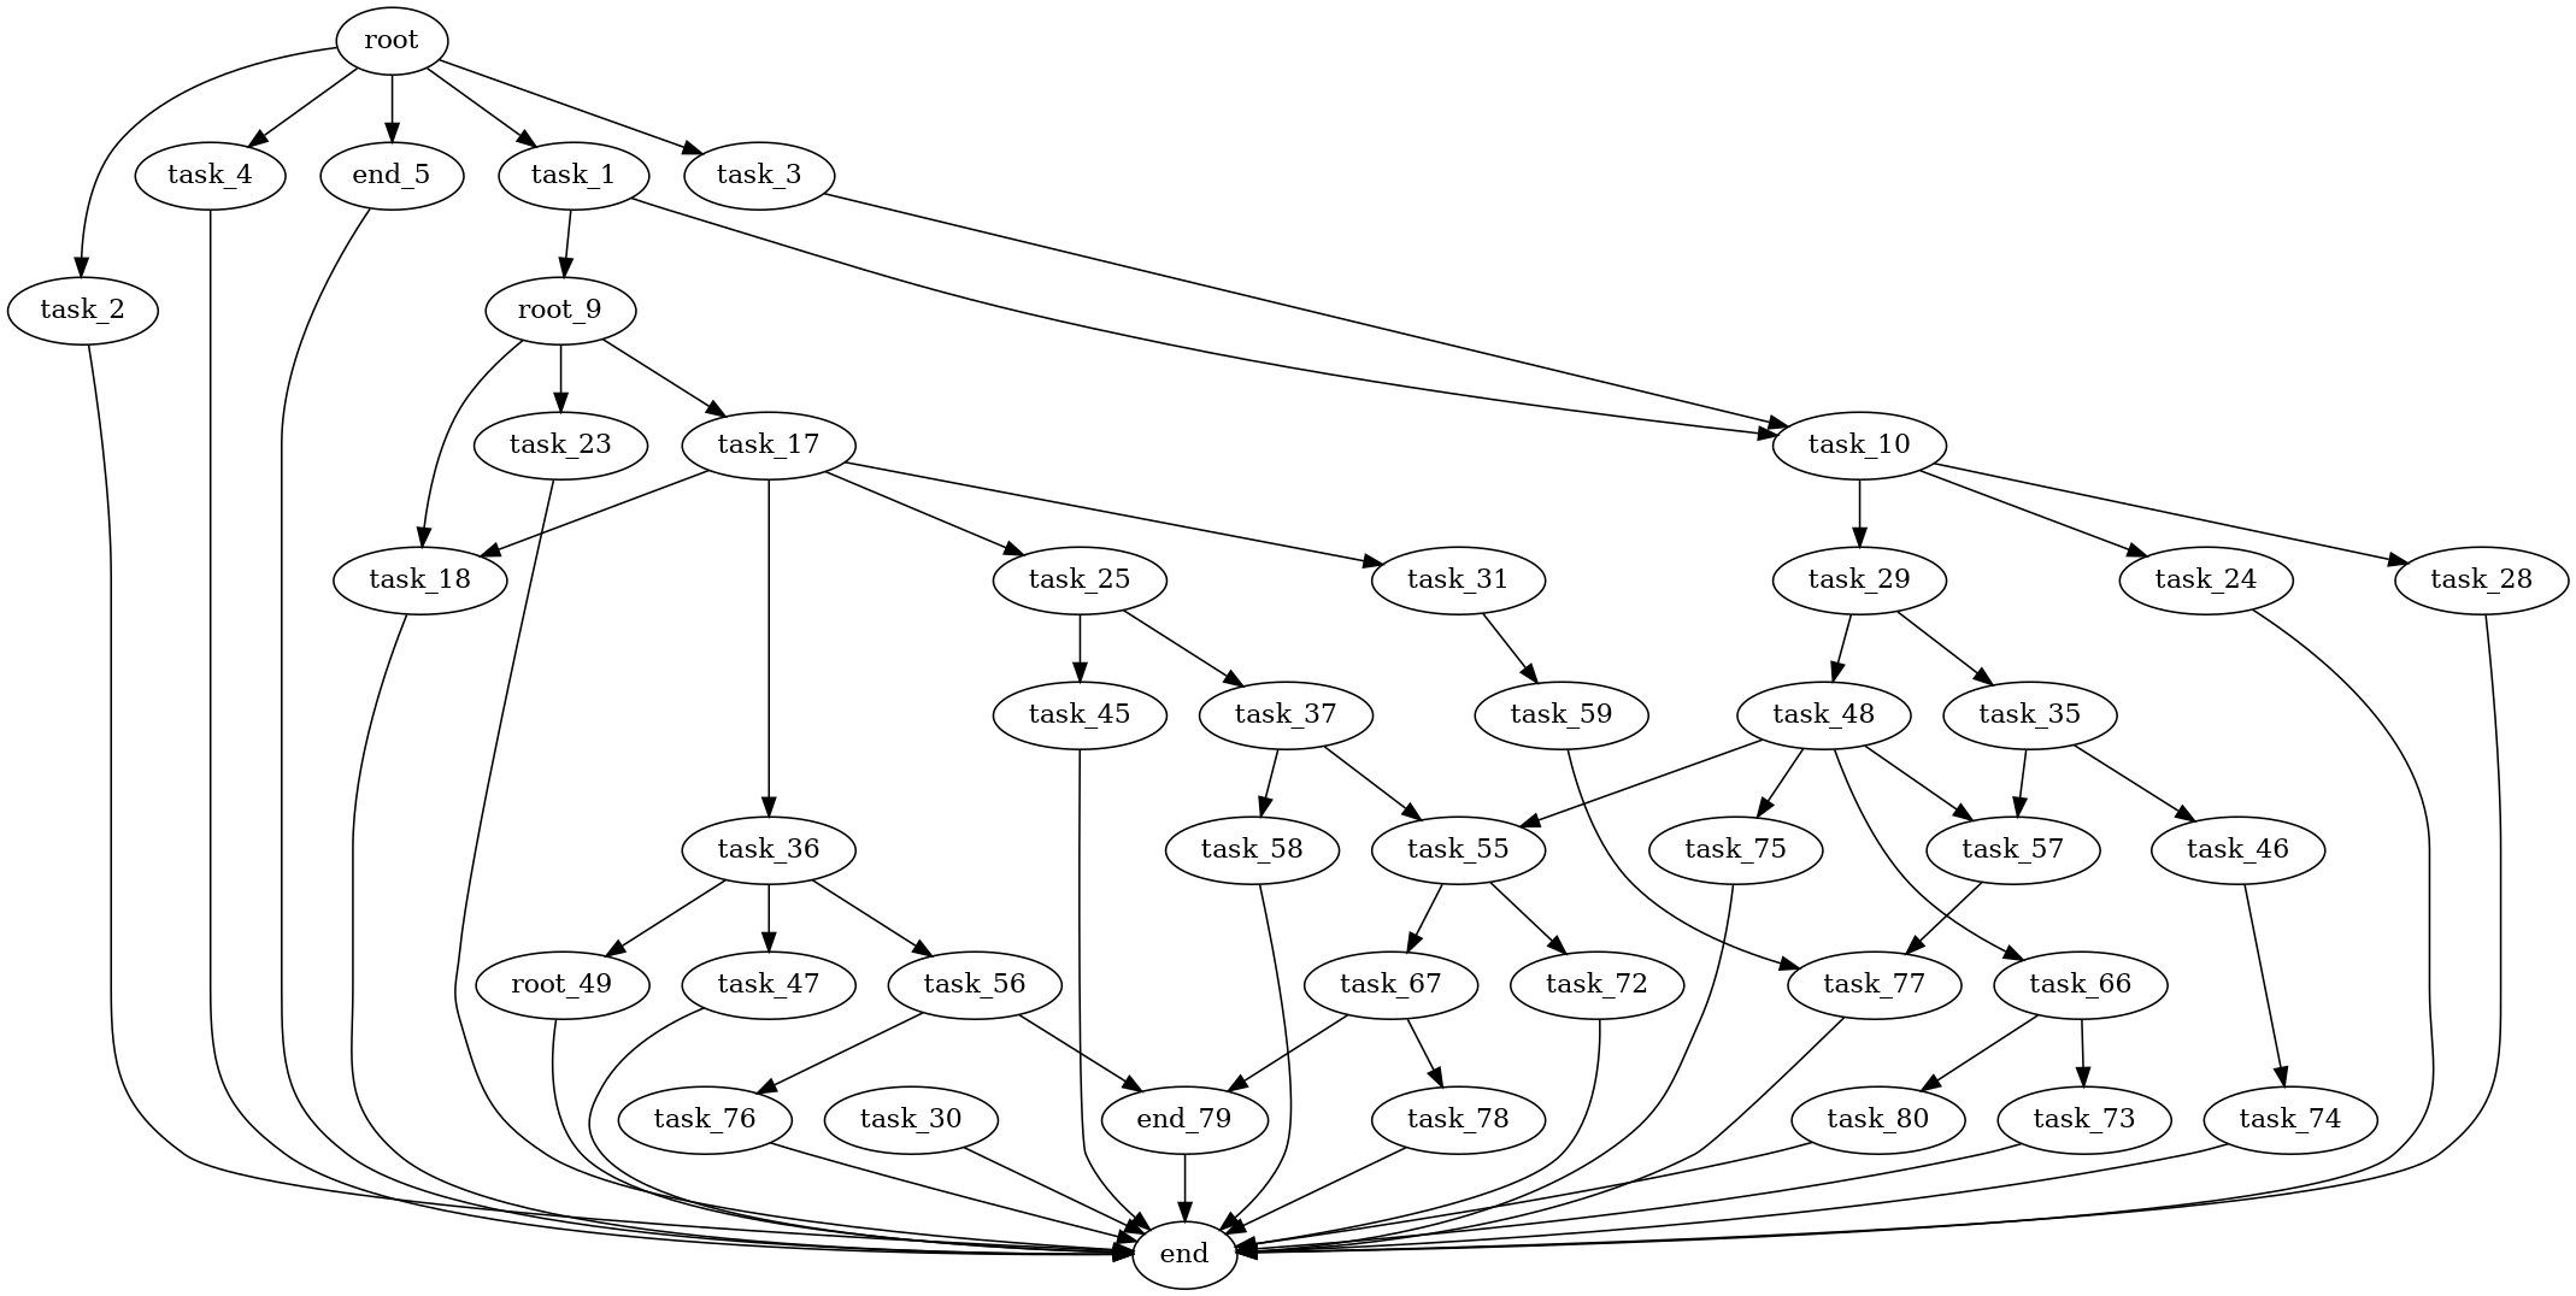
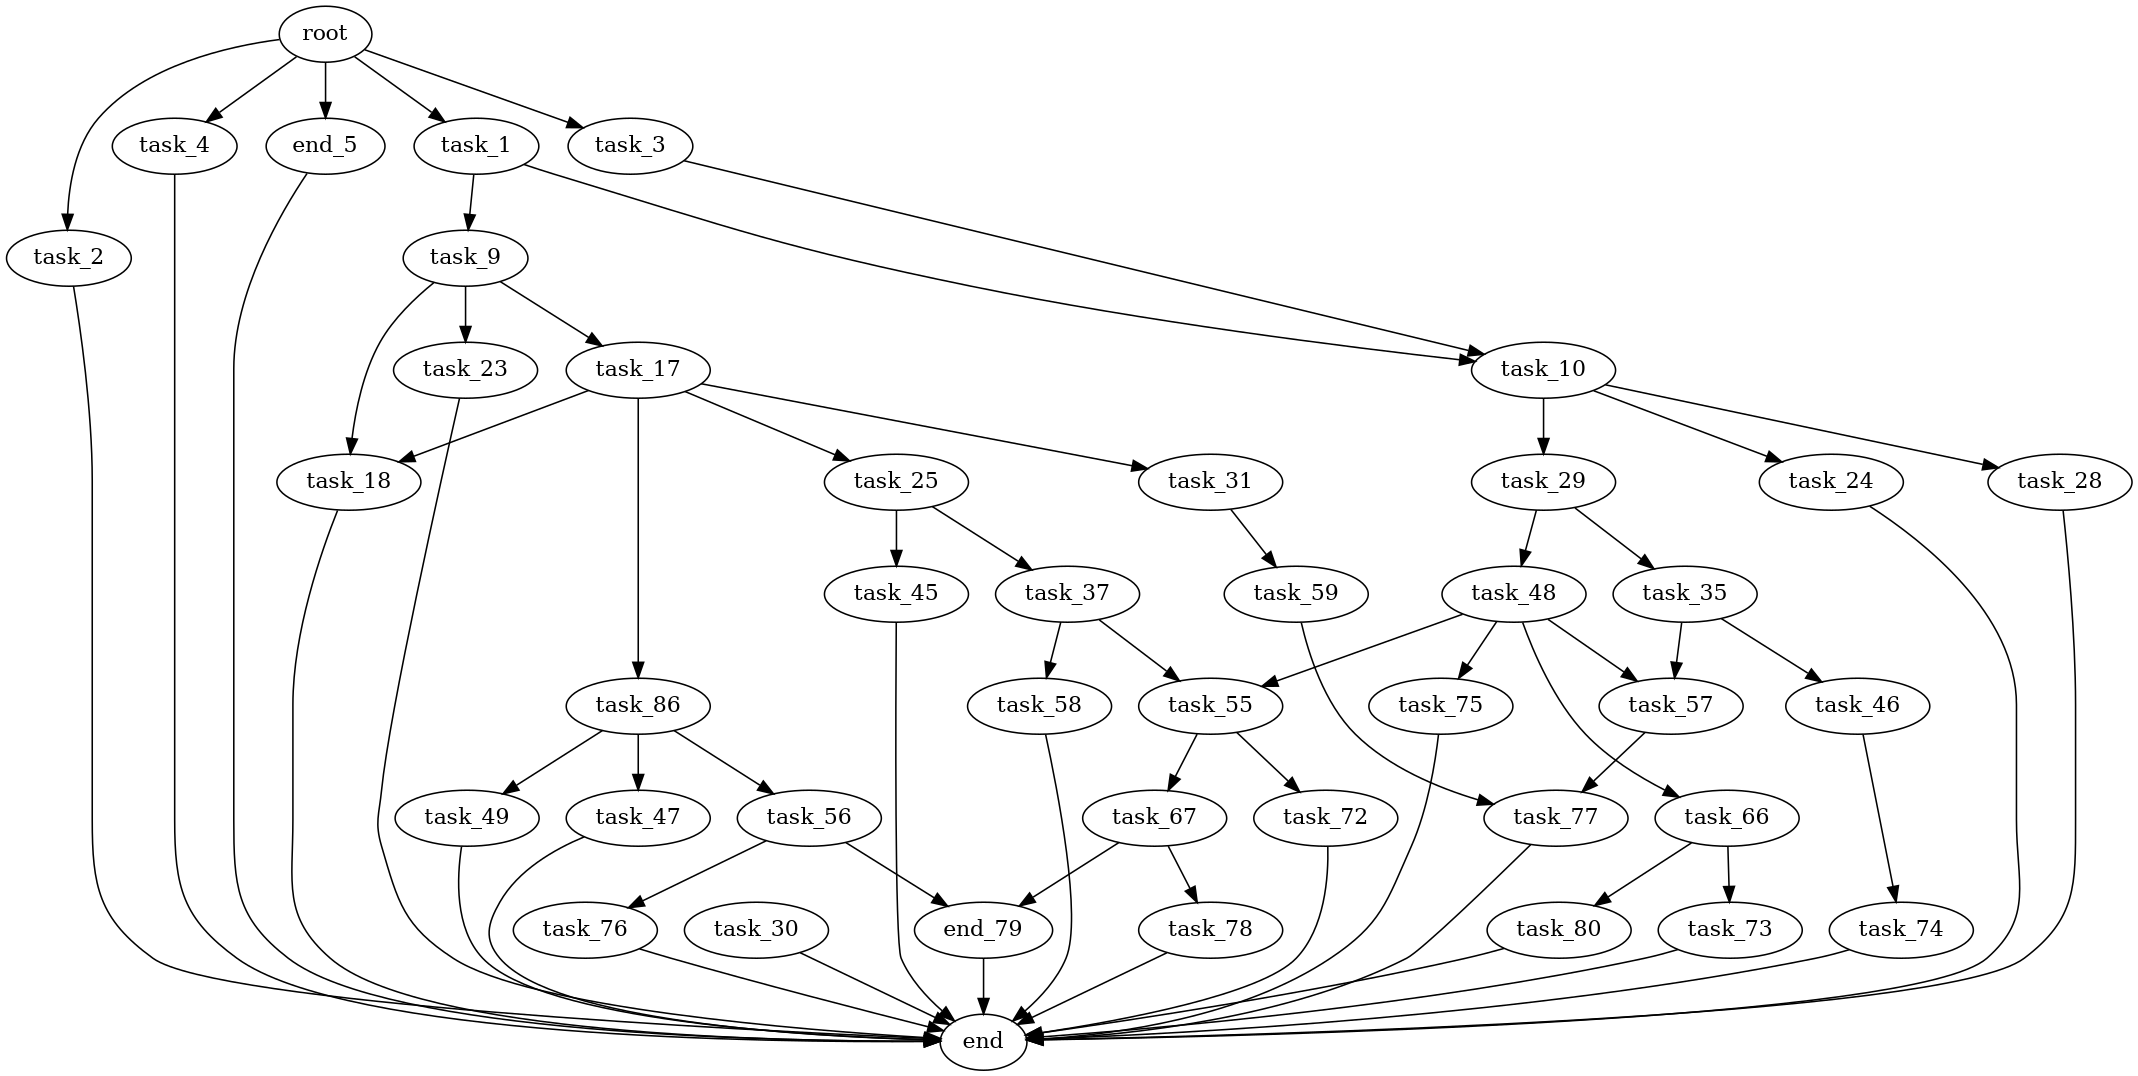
  digraph {
    root
    task_1
    task_2
    task_3
    task_4
    n6 [label=end_5]
-   task_9 [label=root_9]
+   task_9
    task_10
    end
    task_17
    task_18
    task_23
    task_24
    task_28
    task_29
    task_25
    task_31
-   task_36
+   task_36 [label=task_86]
    task_35
    task_48
    task_37
    task_45
    task_30
    task_59
    task_47
-   task_49 [label=root_49]
+   task_49
    task_56
    task_55
    task_58
    task_46
    task_57
    task_66
    task_75
    task_77
    task_74
    task_76
    n37 [label=end_79]
    task_67
    task_72
    task_73
    task_80
    task_78
    root -> task_1
    root -> task_2
    root -> task_3
    root -> task_4
    root -> n6
    task_1 -> task_9
    task_1 -> task_10
    task_2 -> end
    task_3 -> task_10
    task_4 -> end
    n6 -> end
    task_9 -> task_17
    task_9 -> task_18
    task_9 -> task_23
    task_10 -> task_24
    task_10 -> task_28
    task_10 -> task_29
    task_17 -> task_18
    task_17 -> task_25
    task_17 -> task_31
    task_17 -> task_36
    task_18 -> end
    task_23 -> end
    task_24 -> end
    task_28 -> end
    task_29 -> task_35
    task_29 -> task_48
    task_25 -> task_37
    task_25 -> task_45
    task_31 -> task_59
    task_36 -> task_47
    task_36 -> task_49
    task_36 -> task_56
    task_35 -> task_46
    task_35 -> task_57
    task_48 -> task_55
    task_48 -> task_57
    task_48 -> task_66
    task_48 -> task_75
    task_37 -> task_55
    task_37 -> task_58
    task_45 -> end
    task_30 -> end
    task_59 -> task_77
    task_47 -> end
    task_49 -> end
    task_56 -> task_76
    task_56 -> n37
    task_55 -> task_67
    task_55 -> task_72
    task_58 -> end
    task_46 -> task_74
    task_57 -> task_77
    task_66 -> task_73
    task_66 -> task_80
    task_75 -> end
    task_77 -> end
    task_74 -> end
    task_76 -> end
    n37 -> end
    task_67 -> n37
    task_67 -> task_78
    task_72 -> end
    task_73 -> end
    task_80 -> end
    task_78 -> end
  }
